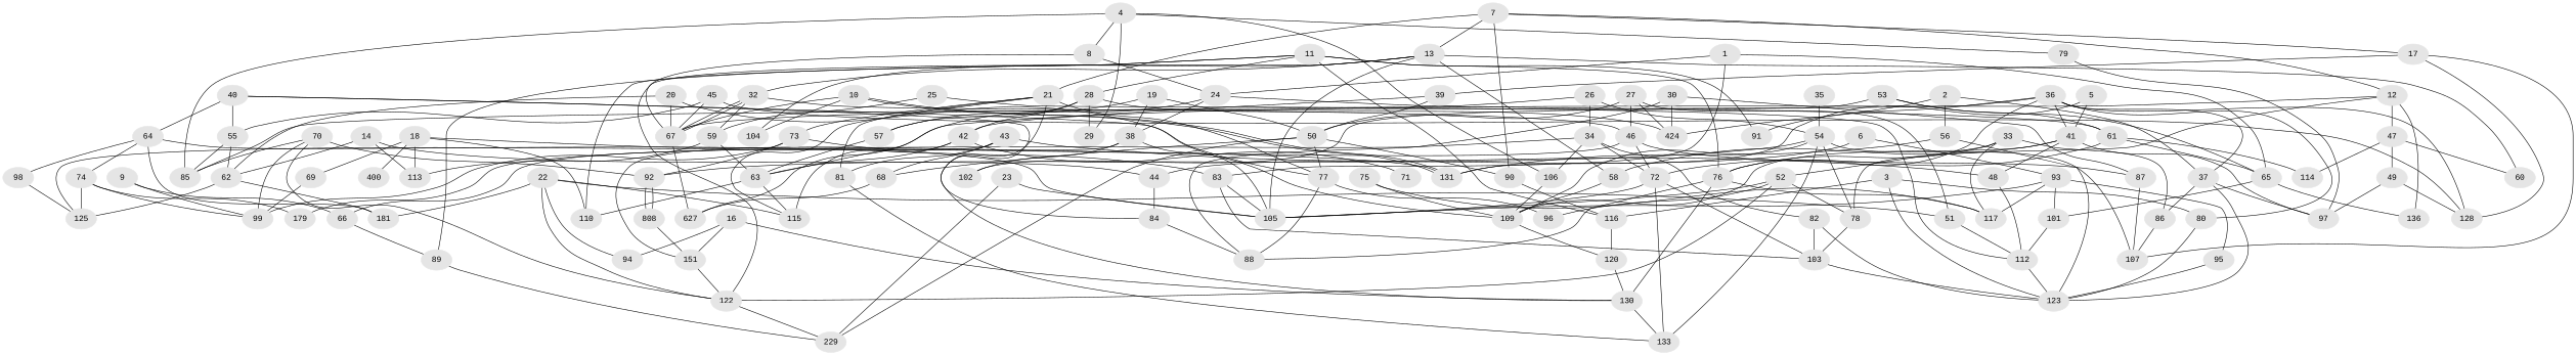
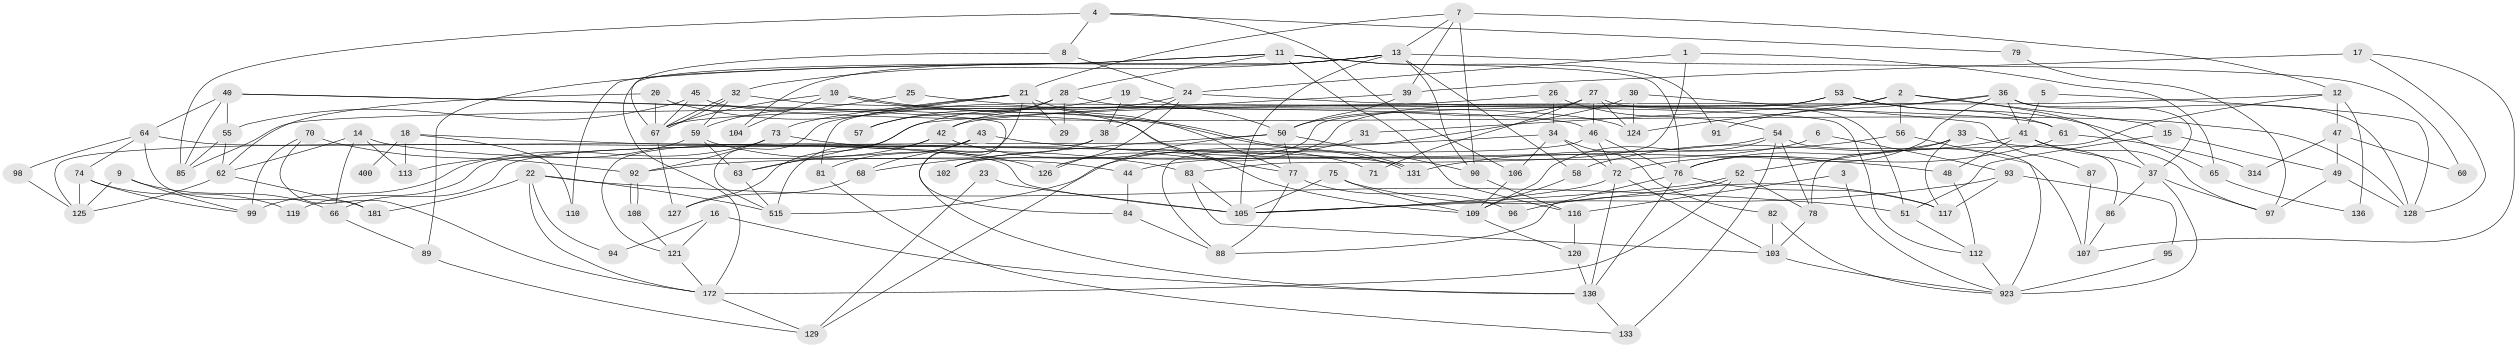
  graph {
    fontname="Liberation Mono"
    node [color=gray90 fontname="Liberation Mono" style=filled]
    edge [fontname="Liberation Mono"]
    1
    24
    65
    83
    38
    61
-   127 [label=627]
+   126
+   127
    n9 [label=136]
-   101
    105
    103
    2
+   15
+   31
    37
    56
-   124 [label=424]
+   124
    49
    51
-   115
-   123
+   115 [label=515]
+   123 [label=923]
    86
    97
    131
    3
-   80
    116
    120
    4
    8
    29
    79
    85
    106
    67
    109
    5
    41
    58
    48
    6
    44
    93
    84
    117
    95
    7
    12
    13
    21
    39
    90
    42
    47
    78
    104
    32
    60
-   122
+   122 [label=172]
    130
    73
    77
    81
    50
    63
    9
    66
    99
    125
    89
    10
    11
    28
    76
    91
    110
    57
    88
-   129 [label=229]
+   129
    71
-   114
+   114 [label=314]
    59
    46
    14
    62
    113
    n88 [label=181]
    128
    112
    16
    94
-   121 [label=151]
+   121
    133
    17
    107
    18
-   69
    n99 [label=400]
    19
    102
    68
    20
    92
    96
    22
    23
    72
    25
    26
    34
    54
    82
-   119 [label=179]
+   119
    27
    87
    30
    33
    52
-   35
    36
    40
    55
    64
    74
    98
    43
    45
    53
-   108 [label=808]
+   108
    70
    75
    1 -- 24
    1 -- 65
    1 -- 83
    24 -- 38
    24 -- 61
+   24 -- 126
    24 -- 127
    65 -- n9
-   65 -- 101
    83 -- 105
    83 -- 103
-   38 -- 105
+   75 -- 105
    38 -- 121
    38 -- 102
-   61 -- 65
    61 -- 114
    61 -- 72
-   101 -- 112
    103 -- 123
+   2 -- 15
+   2 -- 31
    2 -- 37
    2 -- 56
    2 -- 124
+   15 -- 49
+   15 -- 51
+   31 -- 115
    37 -- 123
    37 -- 86
    37 -- 97
    56 -- 123
    56 -- 131
    49 -- 97
    49 -- 128
    51 -- 112
    86 -- 107
    3 -- 123
-   3 -- 80
    3 -- 116
-   80 -- 123
    116 -- 120
    120 -- 130
    4 -- 8
-   4 -- 29
+   21 -- 29
    4 -- 79
    4 -- 85
    4 -- 106
    8 -- 24
    8 -- 67
    79 -- 97
    106 -- 109
    67 -- 127
    109 -- 120
-   5 -- 131
+   5 -- 128
    5 -- 41
    41 -- 97
-   41 -- 109
+   41 -- 37
    41 -- 58
    41 -- 48
    58 -- 109
    48 -- 112
    6 -- 44
    6 -- 93
    44 -- 84
-   93 -- 101
    93 -- 105
    93 -- 117
    93 -- 95
    84 -- 88
    95 -- 123
    7 -- 12
    7 -- 13
    7 -- 21
-   7 -- 17
+   7 -- 39
    7 -- 90
    12 -- n9
    12 -- 42
    12 -- 47
    12 -- 78
    13 -- 105
    13 -- 58
+   13 -- 90
    13 -- 104
    13 -- 32
    13 -- 60
    13 -- 122
    21 -- 115
    21 -- 130
    21 -- 73
    21 -- 77
    21 -- 81
    39 -- 50
    39 -- 63
    90 -- 116
    42 -- 115
    42 -- 63
    42 -- 71
    47 -- 49
    47 -- 60
    47 -- 114
    78 -- 103
    32 -- 67
    32 -- 67
    32 -- 59
    32 -- 46
    122 -- 129
    130 -- 133
    73 -- 83
    73 -- 99
    73 -- 92
    77 -- 88
    77 -- 96
    81 -- 133
    50 -- 90
    50 -- 77
    50 -- 129
    50 -- 68
    63 -- 115
-   63 -- 110
    9 -- 66
    9 -- 99
+   9 -- 125
    66 -- 89
    89 -- 129
    10 -- 131
    10 -- 131
    10 -- 67
    10 -- 104
    11 -- 116
    11 -- 89
    11 -- 28
    11 -- 76
    11 -- 91
    11 -- 110
    28 -- 124
    28 -- 29
    28 -- 42
    28 -- 57
    76 -- 117
    76 -- 130
    76 -- 88
-   57 -- 63
+   59 -- 126
    59 -- 63
    59 -- 113
    46 -- 66
    46 -- 72
-   46 -- 87
+   46 -- 76
    14 -- 44
+   14 -- 66
    14 -- 62
    14 -- 113
    62 -- 125
    62 -- n88
    112 -- 123
    16 -- 130
    16 -- 94
    16 -- 121
    121 -- 122
    17 -- 39
    17 -- 128
    17 -- 107
    18 -- 131
    18 -- 110
    18 -- 113
-   18 -- 69
    18 -- n99
-   69 -- 99
    19 -- 38
    19 -- 50
    19 -- 57
    68 -- 127
    20 -- 67
    20 -- 109
    20 -- 62
    92 -- 108
    92 -- 108
    22 -- 51
    22 -- 115
    22 -- 122
    22 -- n88
    22 -- 94
    23 -- 105
    23 -- 129
    72 -- 105
    72 -- 103
-   72 -- 133
+   72 -- 130
    25 -- 59
    25 -- 112
    26 -- 67
    26 -- 34
    26 -- 54
    34 -- 106
    34 -- 72
    34 -- 82
    34 -- 119
    54 -- 109
    54 -- 78
    54 -- 133
    54 -- 107
    54 -- 92
    82 -- 103
    82 -- 123
    27 -- 124
    27 -- 51
    27 -- 50
+   27 -- 71
    27 -- 46
    87 -- 107
    30 -- 124
    30 -- 88
    30 -- 87
    33 -- 86
    33 -- 117
    33 -- 76
    33 -- 52
    52 -- 105
    52 -- 78
    52 -- 122
    52 -- 96
-   35 -- 54
    36 -- 37
-   36 -- 80
    36 -- 85
    36 -- 41
    36 -- 76
    36 -- 91
    36 -- 128
    40 -- 84
    40 -- 77
    40 -- 55
    40 -- 64
    55 -- 85
    55 -- 62
    64 -- 105
    64 -- n88
    64 -- 74
    64 -- 98
    74 -- 99
    74 -- 125
    74 -- 119
    98 -- 125
    43 -- 48
    43 -- 81
    43 -- 125
    43 -- 68
    45 -- 67
    45 -- 128
    45 -- 55
    53 -- 65
    53 -- 61
+   53 -- 126
    53 -- 102
    108 -- 121
-   70 -- 85
+   40 -- 85
    70 -- 122
    70 -- 99
    70 -- 92
    75 -- 109
    75 -- 117
  }
